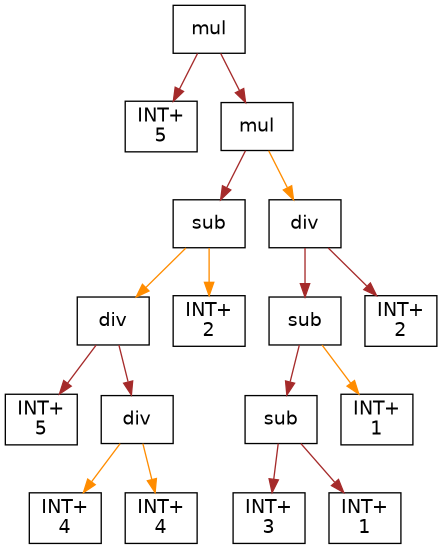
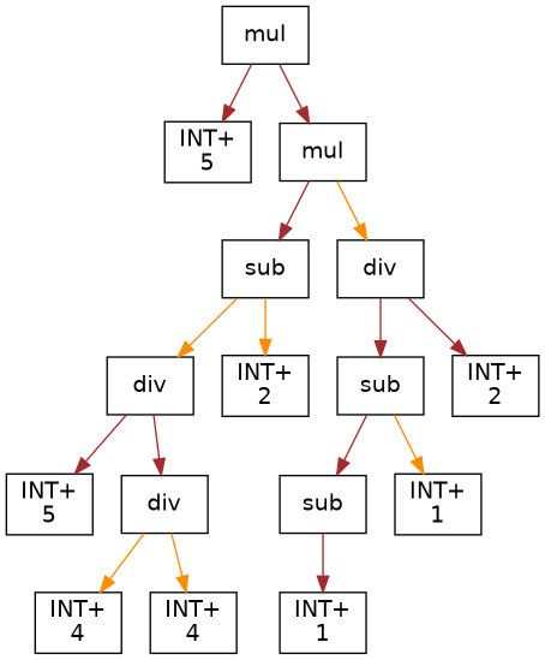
  digraph {
    fontname="DejaVu Sans"
    node [shape=box fontname="DejaVu Sans"]
    edge [color=brown fontname="DejaVu Sans"]
    n1 [label=mul]
    n2 [label="INT+\n5"]
    n3 [label=mul]
    n4 [label=sub]
    n5 [label=div]
    n6 [label=div]
    n7 [label="INT+\n2"]
    n8 [label="INT+\n5"]
    n9 [label=div]
    n10 [label="INT+\n4"]
    n11 [label="INT+\n4"]
    n12 [label=sub]
    n13 [label="INT+\n2"]
    n14 [label=sub]
    n15 [label="INT+\n1"]
-   n16 [label="INT+\n3"]
    n17 [label="INT+\n1"]
    n1 -> n2
    n1 -> n3
    n3 -> n4
    n3 -> n5 [color=darkorange]
    n4 -> n6 [color=darkorange]
    n4 -> n7 [color=darkorange]
    n5 -> n12
    n5 -> n13
    n6 -> n8
    n6 -> n9
    n9 -> n10 [color=darkorange]
    n9 -> n11 [color=darkorange]
    n12 -> n14
    n12 -> n15 [color=darkorange]
-   n14 -> n16
    n14 -> n17
  }
